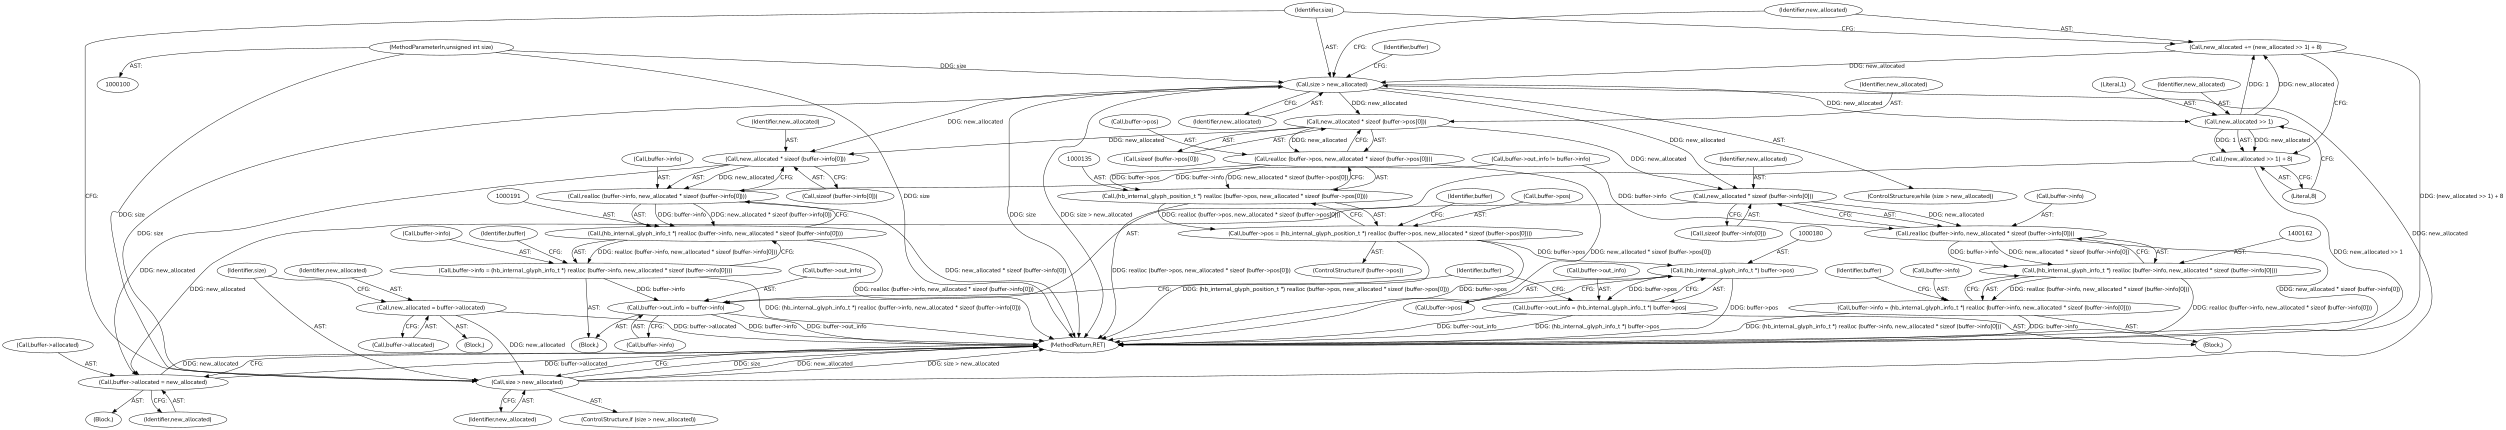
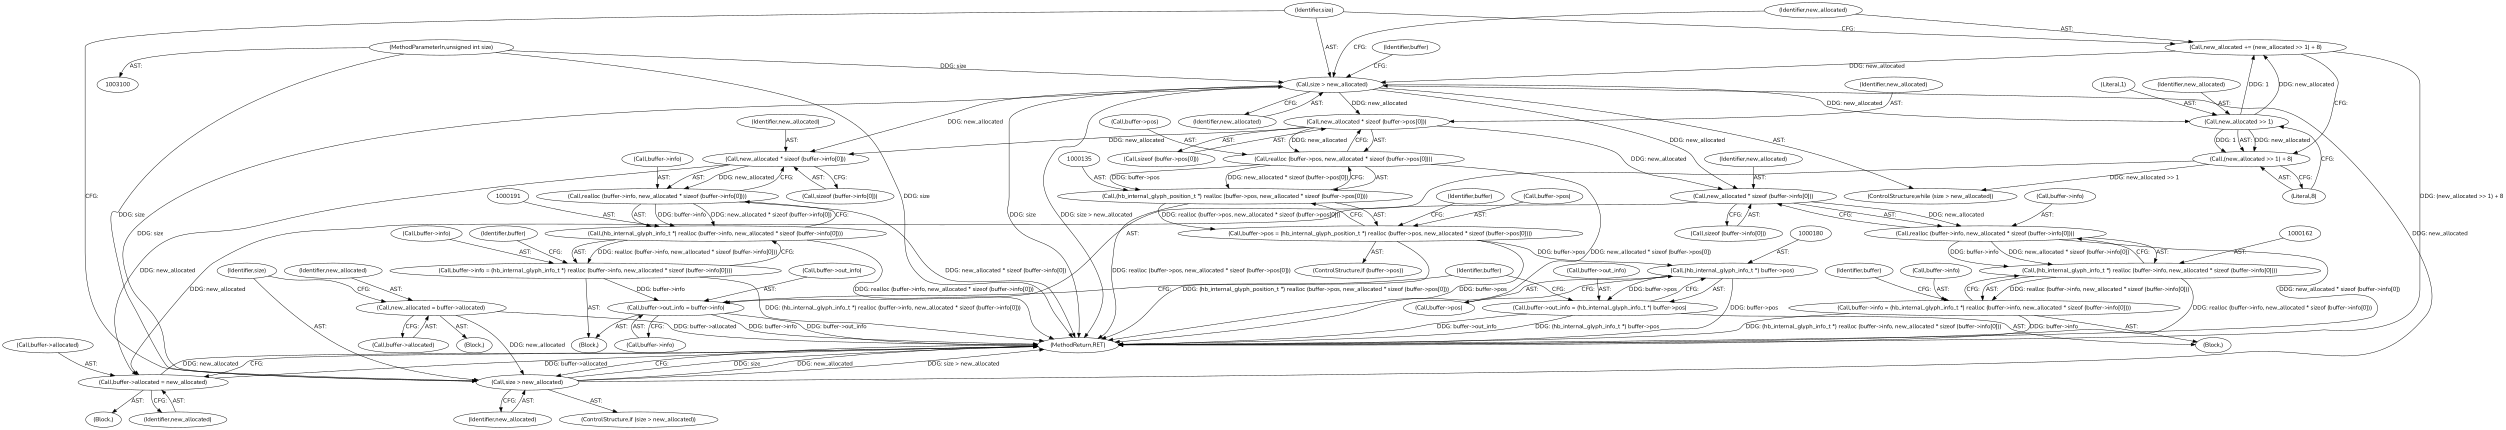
  digraph {
    fontname=Nunito
    node [fontname=Nunito]
    edge [fontname=Nunito]
    n1 [label="(Call,new_allocated += (new_allocated >> 1) + 8)"]
    n2 [label="(Call,size > new_allocated)"]
    n3 [label="(Call,(new_allocated >> 1) + 8)"]
    n4 [label="(MethodReturn,RET)"]
    n5 [label="(ControlStructure,while (size > new_allocated))"]
    n6 [label="(Call,new_allocated >> 1)"]
    n7 [label="(Call,new_allocated * sizeof (buffer->pos[0]))"]
    n8 [label="(Call,new_allocated * sizeof (buffer->info[0]))"]
    n9 [label="(Call,new_allocated * sizeof (buffer->info[0]))"]
    n10 [label="(Identifier,new_allocated)"]
    n11 [label="(Literal,8)"]
    n12 [label="(Call,buffer->out_info = buffer->info)"]
    n13 [label="(Call,size > new_allocated)"]
    n14 [label="(Call,buffer->allocated = new_allocated)"]
    n15 [label="(Literal,1)"]
    n16 [label="(Call,realloc (buffer->pos, new_allocated * sizeof (buffer->pos[0])))"]
    n17 [label="(Call,sizeof (buffer->pos[0]))"]
    n18 [label="(Call,realloc (buffer->info, new_allocated * sizeof (buffer->info[0])))"]
    n19 [label="(Call,sizeof (buffer->info[0]))"]
    n20 [label="(Call,realloc (buffer->info, new_allocated * sizeof (buffer->info[0])))"]
    n21 [label="(Call,sizeof (buffer->info[0]))"]
    n22 [label="(Identifier,new_allocated)"]
    n23 [label="(ControlStructure,if (size > new_allocated))"]
    n24 [label="(MethodParameterIn,unsigned int size)"]
-   1000100
+   1000100 [label=1003100]
    n26 [label="(Call,new_allocated = buffer->allocated)"]
    n27 [label="(Call,buffer->allocated)"]
    n28 [label="(Block,)"]
    n29 [label="(Call,(hb_internal_glyph_position_t *) realloc (buffer->pos, new_allocated * sizeof (buffer->pos[0])))"]
    n30 [label="(Call,buffer->pos = (hb_internal_glyph_position_t *) realloc (buffer->pos, new_allocated * sizeof (buffer->pos[0])))"]
    n31 [label="(Call,(hb_internal_glyph_info_t *) buffer->pos)"]
    n32 [label="(ControlStructure,if (buffer->pos))"]
    n33 [label="(Call,buffer->out_info = (hb_internal_glyph_info_t *) buffer->pos)"]
    n34 [label="(Call,buffer->pos)"]
    n35 [label="(Block,)"]
    n36 [label="(Call,(hb_internal_glyph_info_t *) realloc (buffer->info, new_allocated * sizeof (buffer->info[0])))"]
    n37 [label="(Block,)"]
    n38 [label="(Identifier,new_allocated)"]
    n39 [label="(Call,buffer->info = (hb_internal_glyph_info_t *) realloc (buffer->info, new_allocated * sizeof (buffer->info[0])))"]
    n40 [label="(Call,(hb_internal_glyph_info_t *) realloc (buffer->info, new_allocated * sizeof (buffer->info[0])))"]
    n41 [label="(Call,buffer->info = (hb_internal_glyph_info_t *) realloc (buffer->info, new_allocated * sizeof (buffer->info[0])))"]
    n42 [label="(Block,)"]
    n43 [label="(Call,buffer->info)"]
    n44 [label="(Call,buffer->info)"]
-   n45 [label="(Call,buffer->out_info != buffer->info)"]
    n46 [label="(Identifier,buffer)"]
    n47 [label="(Identifier,buffer)"]
    n48 [label="(Call,buffer->allocated)"]
    n49 [label="(Identifier,size)"]
    n50 [label="(Call,buffer->pos)"]
    n51 [label="(Identifier,new_allocated)"]
    n52 [label="(Identifier,size)"]
    n53 [label="(Identifier,buffer)"]
    n54 [label="(Identifier,buffer)"]
    n55 [label="(Call,buffer->info)"]
    n56 [label="(Identifier,buffer)"]
    n57 [label="(Identifier,new_allocated)"]
    n58 [label="(Call,buffer->info)"]
    n59 [label="(Call,buffer->out_info)"]
    n60 [label="(Identifier,new_allocated)"]
    n61 [label="(Call,buffer->out_info)"]
    n62 [label="(Call,buffer->pos)"]
    n63 [label="(Call,buffer->info)"]
    n64 [label="(Identifier,new_allocated)"]
    n65 [label="(Identifier,new_allocated)"]
    n66 [label="(Identifier,new_allocated)"]
    1000135
    1000180
-   1000162 [label=1400162]
+   1000162
    1000191
    n1 -> n2 [label="DDG: new_allocated"]
    n1 -> n3 [label="CFG: "]
    n1 -> n4 [label="DDG: (new_allocated >> 1) + 8"]
    n2 -> n4 [label="DDG: size"]
    n2 -> n4 [label="DDG: size > new_allocated"]
    n2 -> n5 [label="AST: "]
    n2 -> n6 [label="DDG: new_allocated"]
    n2 -> n7 [label="DDG: new_allocated"]
    n2 -> n8 [label="DDG: new_allocated"]
    n2 -> n9 [label="DDG: new_allocated"]
    n2 -> n10 [label="CFG: "]
-   n3 -> n4 [label="DDG: new_allocated >> 1"]
+   n3 -> n5 [label="DDG: new_allocated >> 1"]
    n3 -> n11 [label="CFG: "]
    n3 -> n12 [label="AST: "]
    n4 -> n13 [label="CFG: "]
    n4 -> n14 [label="CFG: "]
    n6 -> n1 [label="DDG: new_allocated"]
    n6 -> n1 [label="DDG: 1"]
    n6 -> n3 [label="AST: "]
    n6 -> n3 [label="DDG: new_allocated"]
    n6 -> n3 [label="DDG: 1"]
    n7 -> n8 [label="DDG: new_allocated"]
    n7 -> n9 [label="DDG: new_allocated"]
    n7 -> n16 [label="AST: "]
    n7 -> n16 [label="DDG: new_allocated"]
    n7 -> n17 [label="AST: "]
    n8 -> n14 [label="DDG: new_allocated"]
    n8 -> n18 [label="AST: "]
    n8 -> n18 [label="DDG: new_allocated"]
    n8 -> n19 [label="CFG: "]
    n9 -> n14 [label="DDG: new_allocated"]
    n9 -> n20 [label="AST: "]
    n9 -> n20 [label="DDG: new_allocated"]
    n9 -> n21 [label="CFG: "]
    n10 -> n2 [label="AST: "]
    n11 -> n3 [label="AST: "]
    n11 -> n6 [label="CFG: "]
    n12 -> n4 [label="DDG: buffer->info"]
    n12 -> n4 [label="DDG: buffer->out_info"]
    n12 -> n42 [label="AST: "]
    n12 -> n43 [label="CFG: "]
    n13 -> n2 [label="DDG: size"]
    n13 -> n2 [label="DDG: new_allocated"]
    n13 -> n4 [label="DDG: size"]
    n13 -> n4 [label="DDG: new_allocated"]
    n13 -> n4 [label="DDG: size > new_allocated"]
    n13 -> n22 [label="CFG: "]
    n13 -> n23 [label="AST: "]
    n14 -> n4 [label="DDG: buffer->allocated"]
    n14 -> n4 [label="DDG: new_allocated"]
    n14 -> n37 [label="AST: "]
    n14 -> n38 [label="CFG: "]
    n15 -> n6 [label="AST: "]
    n16 -> n4 [label="DDG: new_allocated * sizeof (buffer->pos[0])"]
    n16 -> n7 [label="CFG: "]
    n16 -> n29 [label="AST: "]
    n16 -> n29 [label="DDG: buffer->pos"]
    n16 -> n29 [label="DDG: new_allocated * sizeof (buffer->pos[0])"]
    n17 -> n7 [label="AST: "]
    n18 -> n4 [label="DDG: new_allocated * sizeof (buffer->info[0])"]
    n18 -> n8 [label="CFG: "]
    n18 -> n36 [label="AST: "]
    n18 -> n36 [label="DDG: buffer->info"]
    n18 -> n36 [label="DDG: new_allocated * sizeof (buffer->info[0])"]
    n19 -> n8 [label="AST: "]
    n20 -> n4 [label="DDG: new_allocated * sizeof (buffer->info[0])"]
    n20 -> n9 [label="CFG: "]
    n20 -> n40 [label="AST: "]
    n20 -> n40 [label="DDG: buffer->info"]
    n20 -> n40 [label="DDG: new_allocated * sizeof (buffer->info[0])"]
    n21 -> n9 [label="AST: "]
    n22 -> n13 [label="AST: "]
    n24 -> n2 [label="DDG: size"]
    n24 -> n4 [label="DDG: size"]
    n24 -> n13 [label="DDG: size"]
    n24 -> 1000100 [label="AST: "]
    n26 -> n4 [label="DDG: buffer->allocated"]
    n26 -> n13 [label="DDG: new_allocated"]
    n26 -> n27 [label="CFG: "]
    n26 -> n28 [label="AST: "]
    n27 -> n26 [label="AST: "]
    n29 -> n4 [label="DDG: realloc (buffer->pos, new_allocated * sizeof (buffer->pos[0]))"]
    n29 -> n16 [label="CFG: "]
    n29 -> n30 [label="AST: "]
    n29 -> n30 [label="DDG: realloc (buffer->pos, new_allocated * sizeof (buffer->pos[0]))"]
    n30 -> n4 [label="DDG: (hb_internal_glyph_position_t *) realloc (buffer->pos, new_allocated * sizeof (buffer->pos[0]))"]
    n30 -> n4 [label="DDG: buffer->pos"]
    n30 -> n29 [label="CFG: "]
    n30 -> n31 [label="DDG: buffer->pos"]
    n30 -> n32 [label="AST: "]
    n31 -> n4 [label="DDG: buffer->pos"]
    n31 -> n33 [label="AST: "]
    n31 -> n33 [label="DDG: buffer->pos"]
    n31 -> n34 [label="CFG: "]
    n33 -> n4 [label="DDG: (hb_internal_glyph_info_t *) buffer->pos"]
    n33 -> n4 [label="DDG: buffer->out_info"]
    n33 -> n31 [label="CFG: "]
    n33 -> n35 [label="AST: "]
    n34 -> n31 [label="AST: "]
    n36 -> n4 [label="DDG: realloc (buffer->info, new_allocated * sizeof (buffer->info[0]))"]
    n36 -> n18 [label="CFG: "]
    n36 -> n39 [label="AST: "]
    n36 -> n39 [label="DDG: realloc (buffer->info, new_allocated * sizeof (buffer->info[0]))"]
    n38 -> n14 [label="AST: "]
    n39 -> n4 [label="DDG: buffer->info"]
    n39 -> n4 [label="DDG: (hb_internal_glyph_info_t *) realloc (buffer->info, new_allocated * sizeof (buffer->info[0]))"]
    n39 -> n35 [label="AST: "]
    n39 -> n36 [label="CFG: "]
    n40 -> n4 [label="DDG: realloc (buffer->info, new_allocated * sizeof (buffer->info[0]))"]
    n40 -> n20 [label="CFG: "]
    n40 -> n41 [label="AST: "]
    n40 -> n41 [label="DDG: realloc (buffer->info, new_allocated * sizeof (buffer->info[0]))"]
    n41 -> n4 [label="DDG: (hb_internal_glyph_info_t *) realloc (buffer->info, new_allocated * sizeof (buffer->info[0]))"]
    n41 -> n12 [label="DDG: buffer->info"]
    n41 -> n40 [label="CFG: "]
    n41 -> n42 [label="AST: "]
    n43 -> n12 [label="AST: "]
    n44 -> n41 [label="AST: "]
-   n45 -> n18 [label="DDG: buffer->info"]
-   n45 -> n20 [label="DDG: buffer->info"]
    n46 -> n41 [label="CFG: "]
    n47 -> n39 [label="CFG: "]
    n48 -> n14 [label="AST: "]
    n49 -> n1 [label="CFG: "]
    n49 -> n2 [label="AST: "]
    n49 -> n13 [label="CFG: "]
    n50 -> n16 [label="AST: "]
    n51 -> n8 [label="AST: "]
    n52 -> n13 [label="AST: "]
    n52 -> n26 [label="CFG: "]
    n53 -> n30 [label="CFG: "]
    n54 -> n12 [label="CFG: "]
    n54 -> n33 [label="CFG: "]
    n55 -> n39 [label="AST: "]
    n56 -> n2 [label="CFG: "]
    n57 -> n26 [label="AST: "]
    n58 -> n20 [label="AST: "]
    n59 -> n12 [label="AST: "]
    n60 -> n1 [label="AST: "]
    n60 -> n2 [label="CFG: "]
    n61 -> n33 [label="AST: "]
    n62 -> n30 [label="AST: "]
    n63 -> n18 [label="AST: "]
    n64 -> n7 [label="AST: "]
    n65 -> n6 [label="AST: "]
    n66 -> n9 [label="AST: "]
    1000135 -> n29 [label="AST: "]
    1000180 -> n31 [label="AST: "]
    1000162 -> n36 [label="AST: "]
    1000191 -> n40 [label="AST: "]
  }
